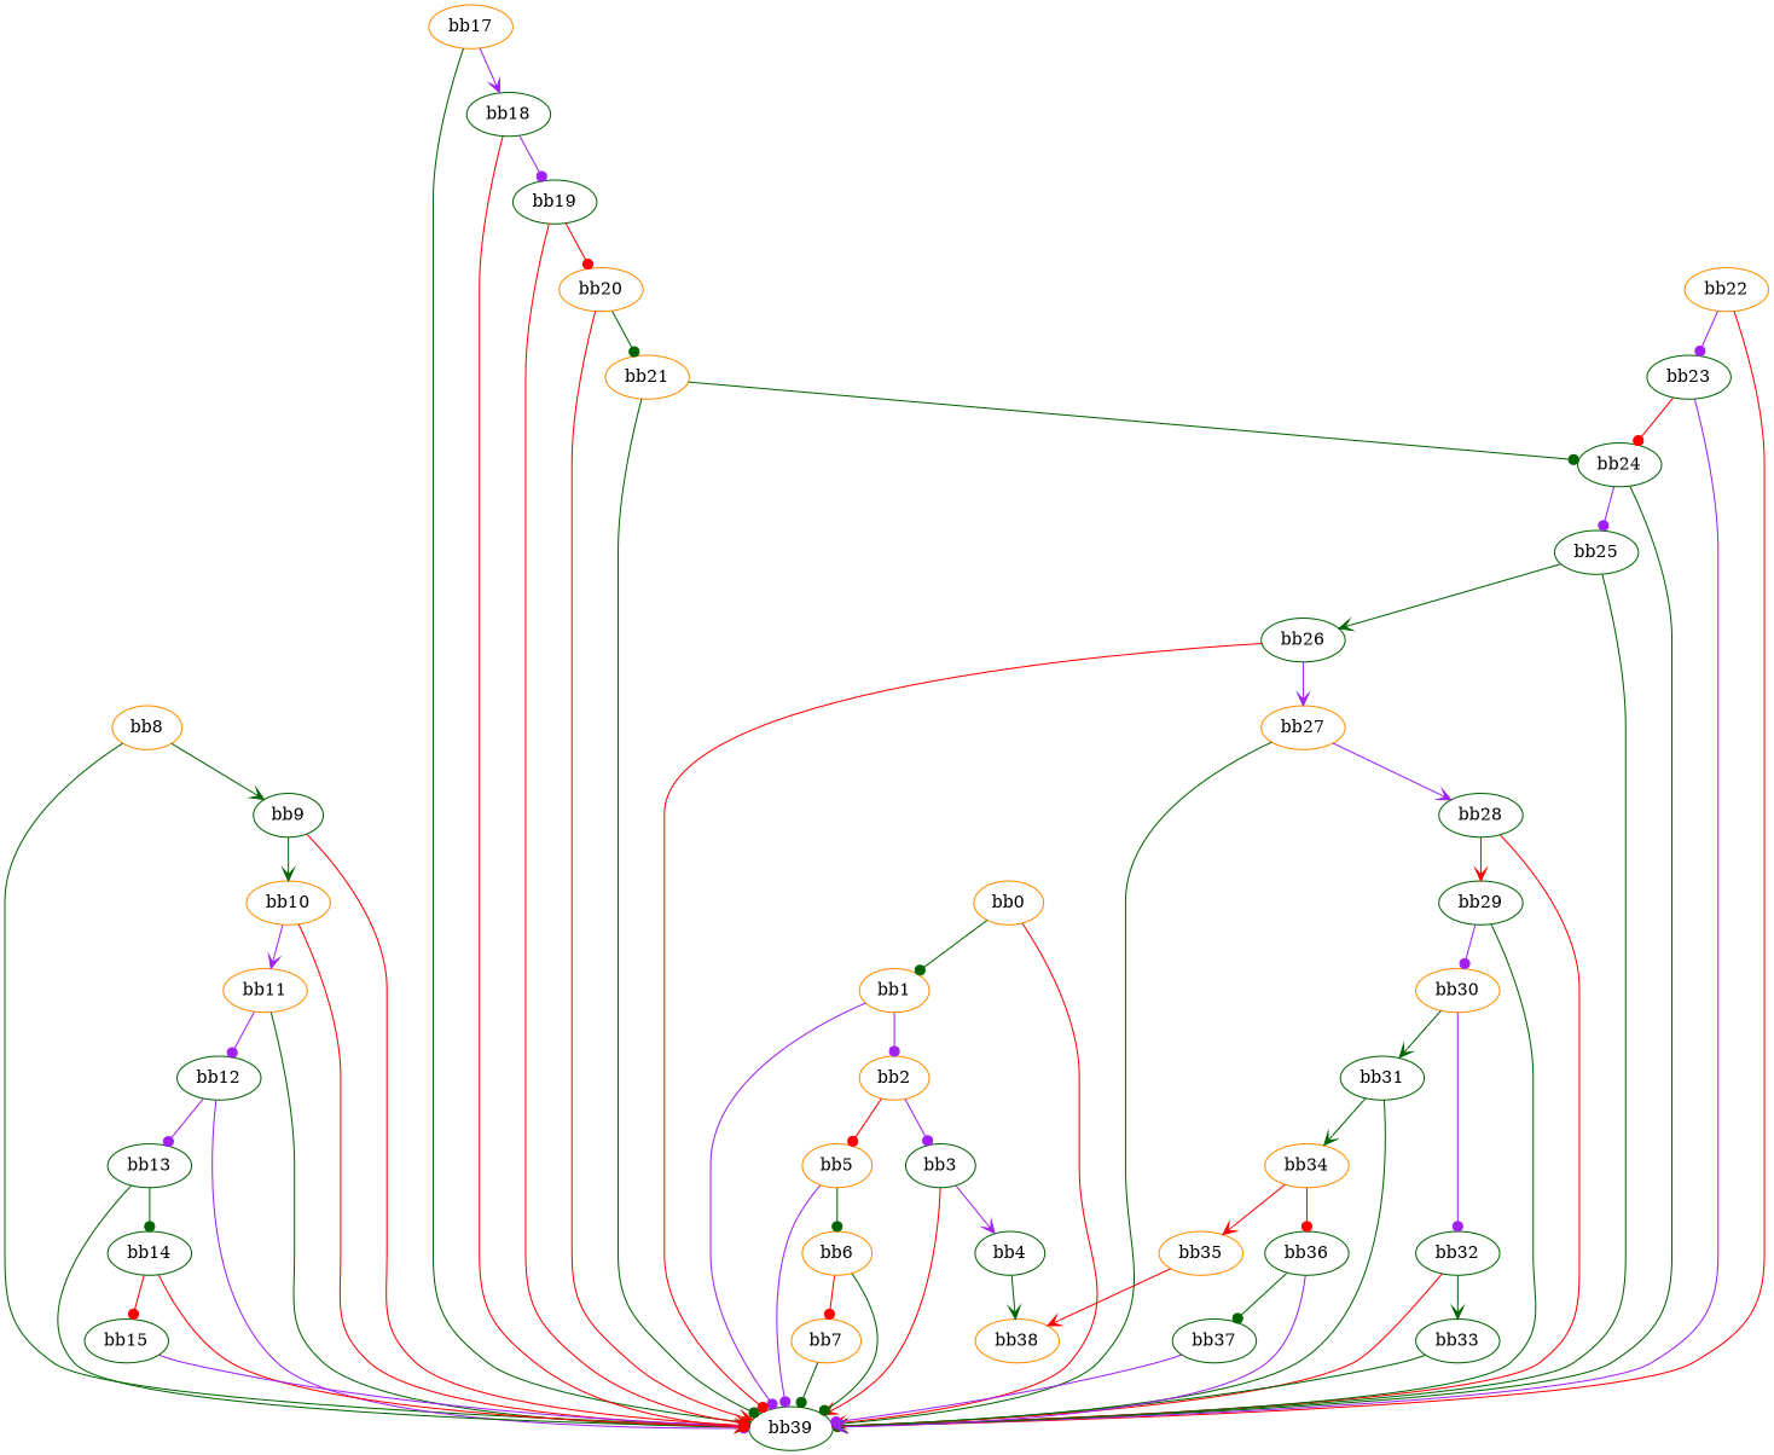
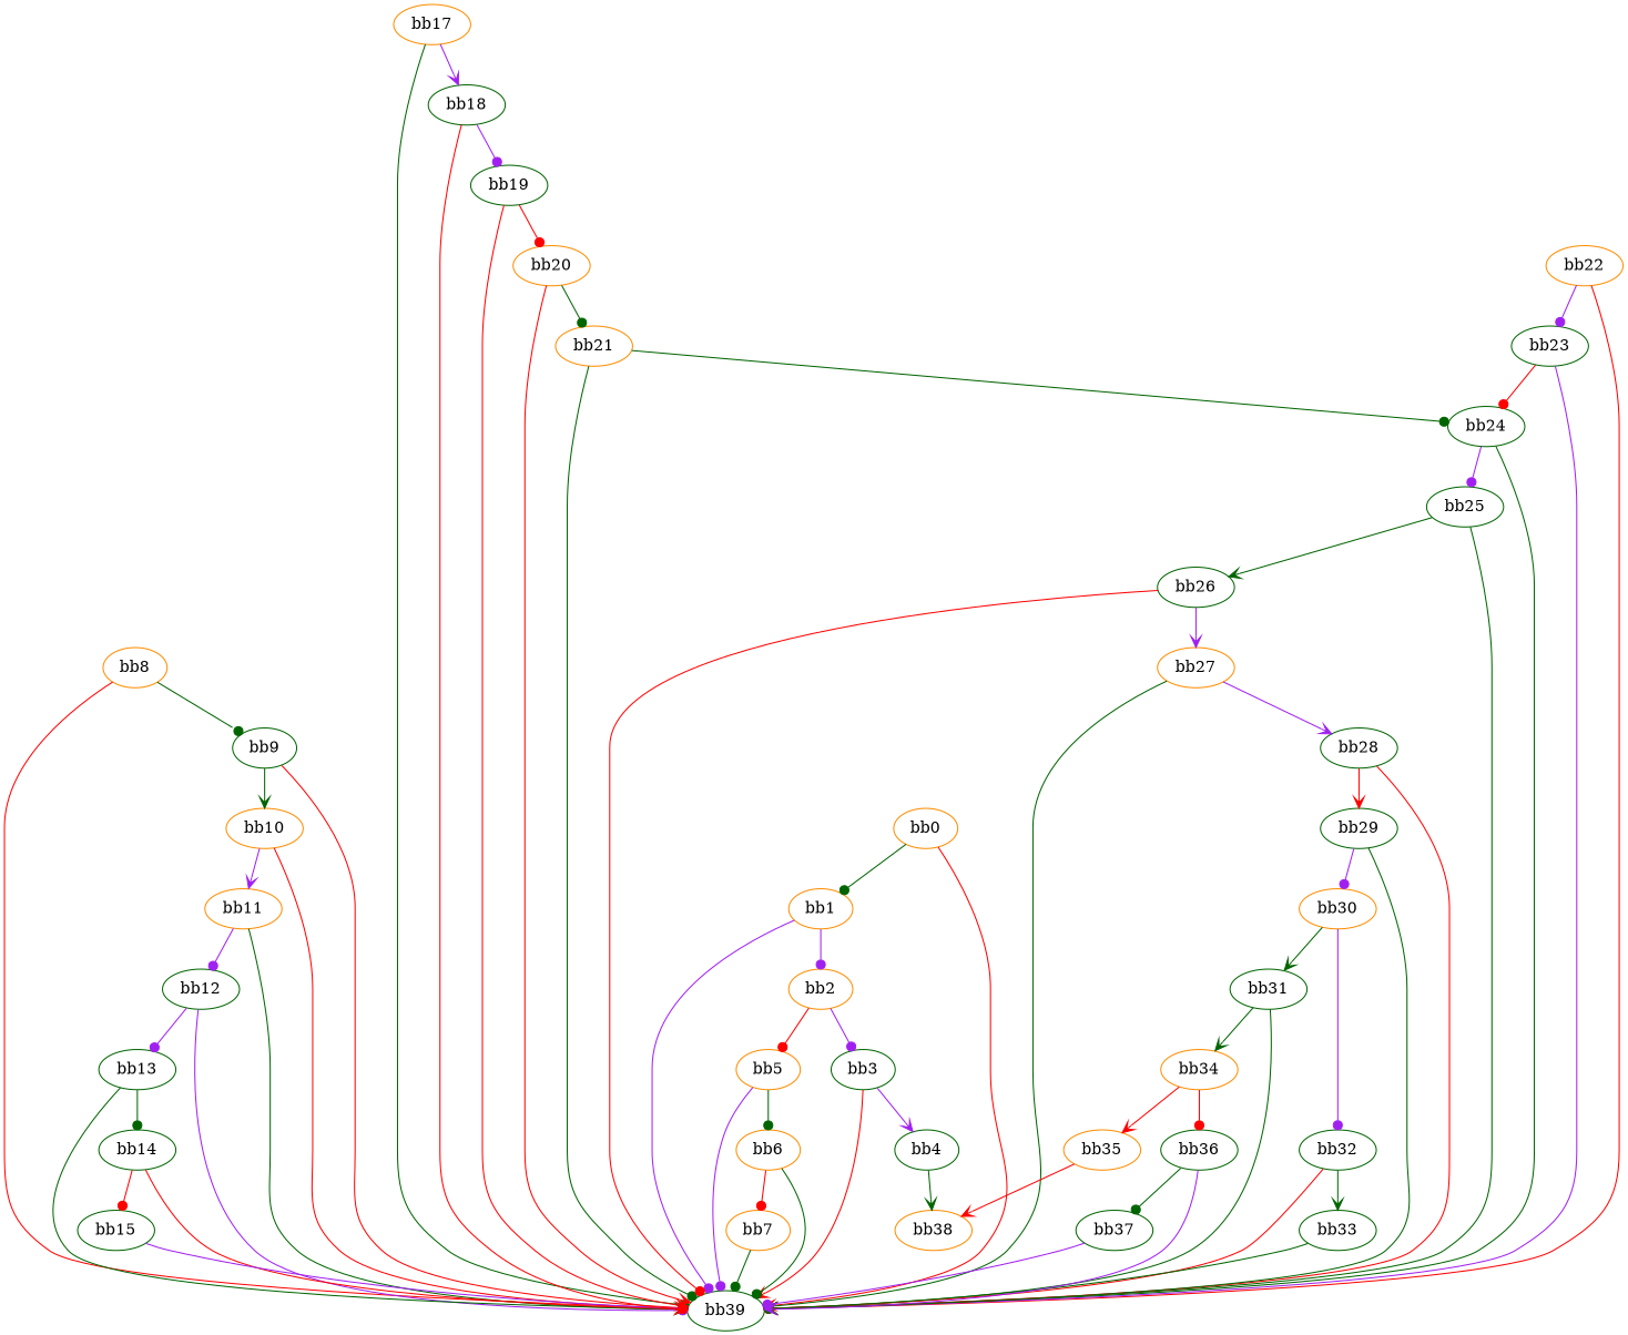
  digraph {
    fontname="DejaVu Serif"
    node [color=darkgreen fontname="DejaVu Serif"]
    edge [arrowhead=dot color=darkgreen fontname="DejaVu Serif"]
    n1 [color=darkorange label="bb0\l"]
    n2 [color=darkorange label="bb1\l"]
    n3 [label="bb39\l"]
    n4 [color=darkorange label="bb2\l"]
    n5 [label="bb3\l"]
    n6 [color=darkorange label="bb5\l"]
    n7 [label="bb4\l"]
    n8 [color=darkorange label="bb6\l"]
    n9 [color=darkorange label="bb38\l"]
    n10 [color=darkorange label="bb7\l"]
    n11 [color=darkorange label="bb8\l"]
    n12 [label="bb9\l"]
    n13 [color=darkorange label="bb10\l"]
    n14 [color=darkorange label="bb11\l"]
    n15 [label="bb12\l"]
    n16 [label="bb13\l"]
    n17 [label="bb14\l"]
    n18 [label="bb15\l"]
    n19 [color=darkorange label="bb17\l"]
    n20 [label="bb18\l"]
    n21 [label="bb19\l"]
    n22 [color=darkorange label="bb20\l"]
    n23 [color=darkorange label="bb21\l"]
    n24 [label="bb24\l"]
    n25 [color=darkorange label="bb22\l"]
    n26 [label="bb23\l"]
    n27 [label="bb25\l"]
    n28 [label="bb26\l"]
    n29 [color=darkorange label="bb27\l"]
    n30 [label="bb28\l"]
    n31 [label="bb29\l"]
    n32 [color=darkorange label="bb30\l"]
    n33 [label="bb31\l"]
    n34 [label="bb32\l"]
    n35 [color=darkorange label="bb34\l"]
    n36 [label="bb33\l"]
    n37 [color=darkorange label="bb35\l"]
    n38 [label="bb36\l"]
    n39 [label="bb37\l"]
    n1 -> n2
    n1 -> n3 [arrowhead=vee color=red]
    n2 -> n3 [color=purple]
    n2 -> n4 [color=purple]
    n4 -> n5 [color=purple]
    n4 -> n6 [color=red]
    n5 -> n3 [arrowhead=vee color=red]
    n5 -> n7 [arrowhead=vee color=purple]
    n6 -> n3 [color=purple]
    n6 -> n8
    n7 -> n9 [arrowhead=vee]
    n8 -> n3
    n8 -> n10 [color=red]
    n10 -> n3
-   n11 -> n3
-   n11 -> n12 [arrowhead=vee]
+   n11 -> n3 [color=red]
+   n11 -> n12
    n12 -> n3 [arrowhead=vee color=red]
    n12 -> n13 [arrowhead=vee]
    n13 -> n3 [color=red]
    n13 -> n14 [arrowhead=vee color=purple]
    n14 -> n3
    n14 -> n15 [color=purple]
    n15 -> n3 [color=purple]
    n15 -> n16 [color=purple]
    n16 -> n3 [arrowhead=vee]
    n16 -> n17
    n17 -> n3 [arrowhead=vee color=red]
    n17 -> n18 [color=red]
    n18 -> n3 [color=purple]
    n19 -> n3
    n19 -> n20 [arrowhead=vee color=purple]
    n20 -> n3 [color=red]
    n20 -> n21 [color=purple]
    n21 -> n3 [arrowhead=vee color=red]
    n21 -> n22 [color=red]
    n22 -> n3 [arrowhead=vee color=red]
    n22 -> n23
    n23 -> n3
    n23 -> n24
    n24 -> n3
    n24 -> n27 [color=purple]
    n25 -> n3 [color=red]
    n25 -> n26 [color=purple]
    n26 -> n3 [arrowhead=vee color=purple]
    n26 -> n24 [color=red]
    n27 -> n3 [arrowhead=vee]
    n27 -> n28 [arrowhead=vee]
    n28 -> n3 [color=red]
    n28 -> n29 [arrowhead=vee color=purple]
    n29 -> n3
    n29 -> n30 [arrowhead=vee color=purple]
    n30 -> n3 [color=red]
    n30 -> n31 [arrowhead=vee color=red]
    n31 -> n3
    n31 -> n32 [color=purple]
    n32 -> n33 [arrowhead=vee]
    n32 -> n34 [color=purple]
    n33 -> n3 [arrowhead=vee]
    n33 -> n35 [arrowhead=vee]
    n34 -> n3 [arrowhead=vee color=red]
    n34 -> n36 [arrowhead=vee]
    n35 -> n37 [arrowhead=vee color=red]
    n35 -> n38 [color=red]
    n36 -> n3 [arrowhead=vee]
    n37 -> n9 [arrowhead=vee color=red]
    n38 -> n3 [arrowhead=vee color=purple]
    n38 -> n39
    n39 -> n3 [color=purple]
  }
